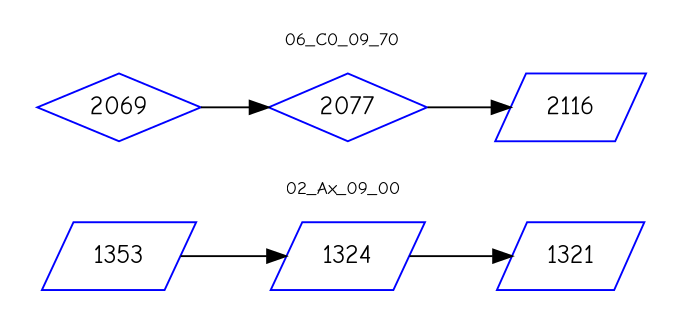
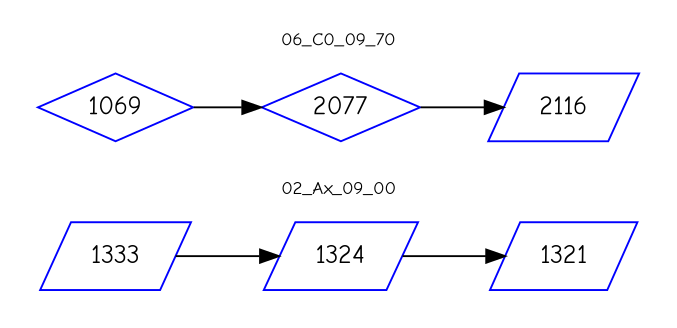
  digraph {
    fontname="Comic Neue"
    rankdir=LR
    node [color=blue fillcolor=white fontname="Comic Neue" shape=parallelogram style=filled]
    edge [color=black fontname="Comic Neue"]
-   n1 [label=1353]
+   n1 [label=1333]
    n2 [label=1324]
    n3 [label=1321]
-   n4 [label=2069 shape=diamond]
+   n4 [label=1069 shape=diamond]
    n5 [label=2077 shape=diamond]
    n6 [label=2116]
    subgraph cluster_1 {
      color=white
      fontsize=10
      label="02_Ax_09_00"
      n1
      n2
      n3
    }
    subgraph cluster_2 {
      color=white
      fontsize=10
      label="06_C0_09_70"
      n4
      n5
      n6
    }
    n1 -> n2
    n2 -> n3
    n4 -> n5
    n5 -> n6
  }
